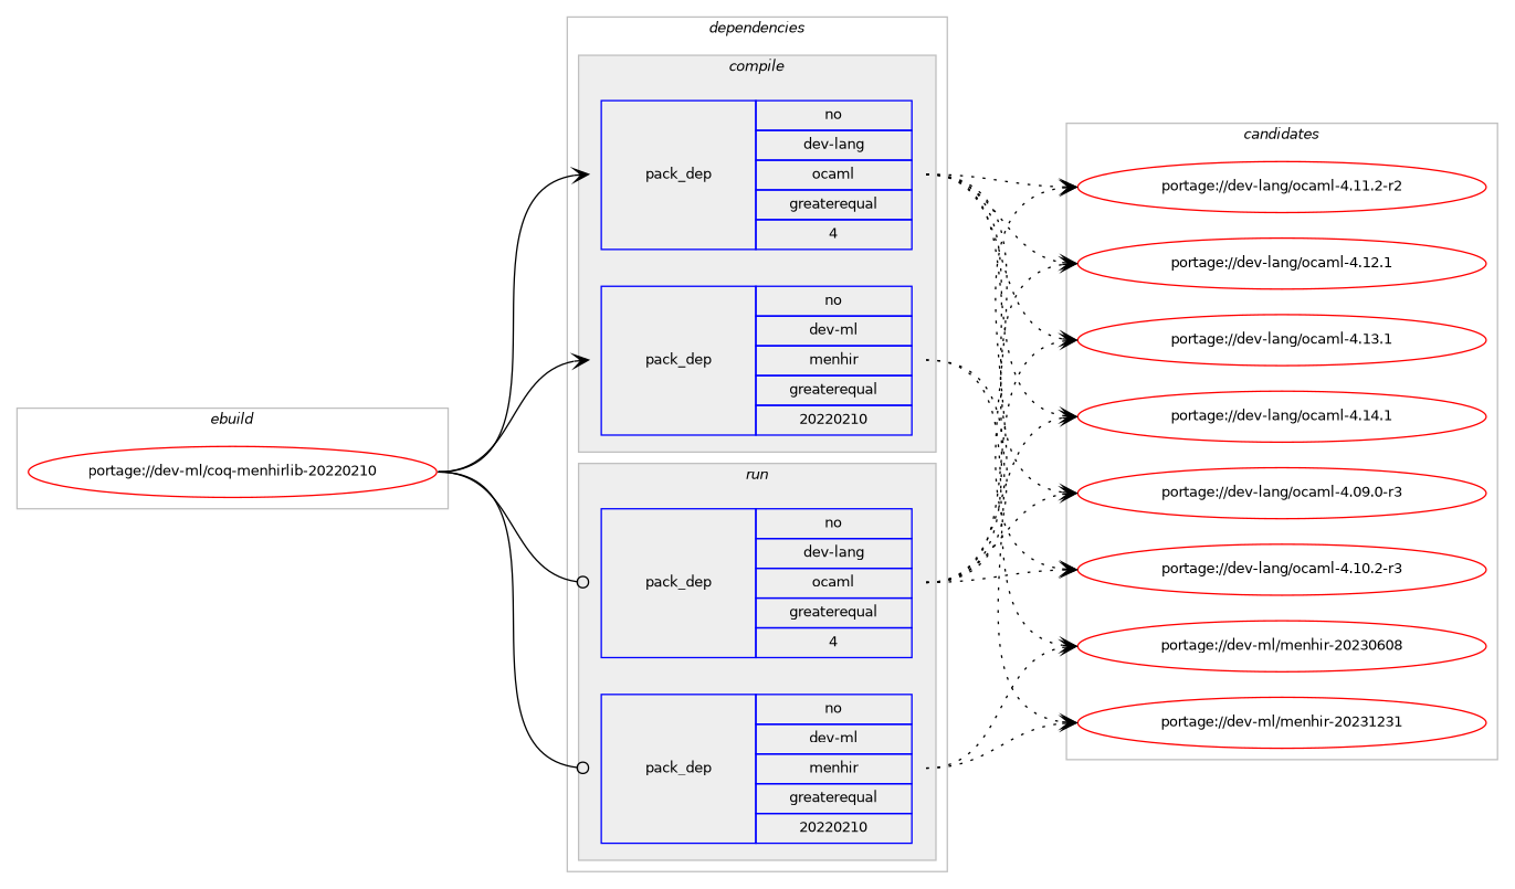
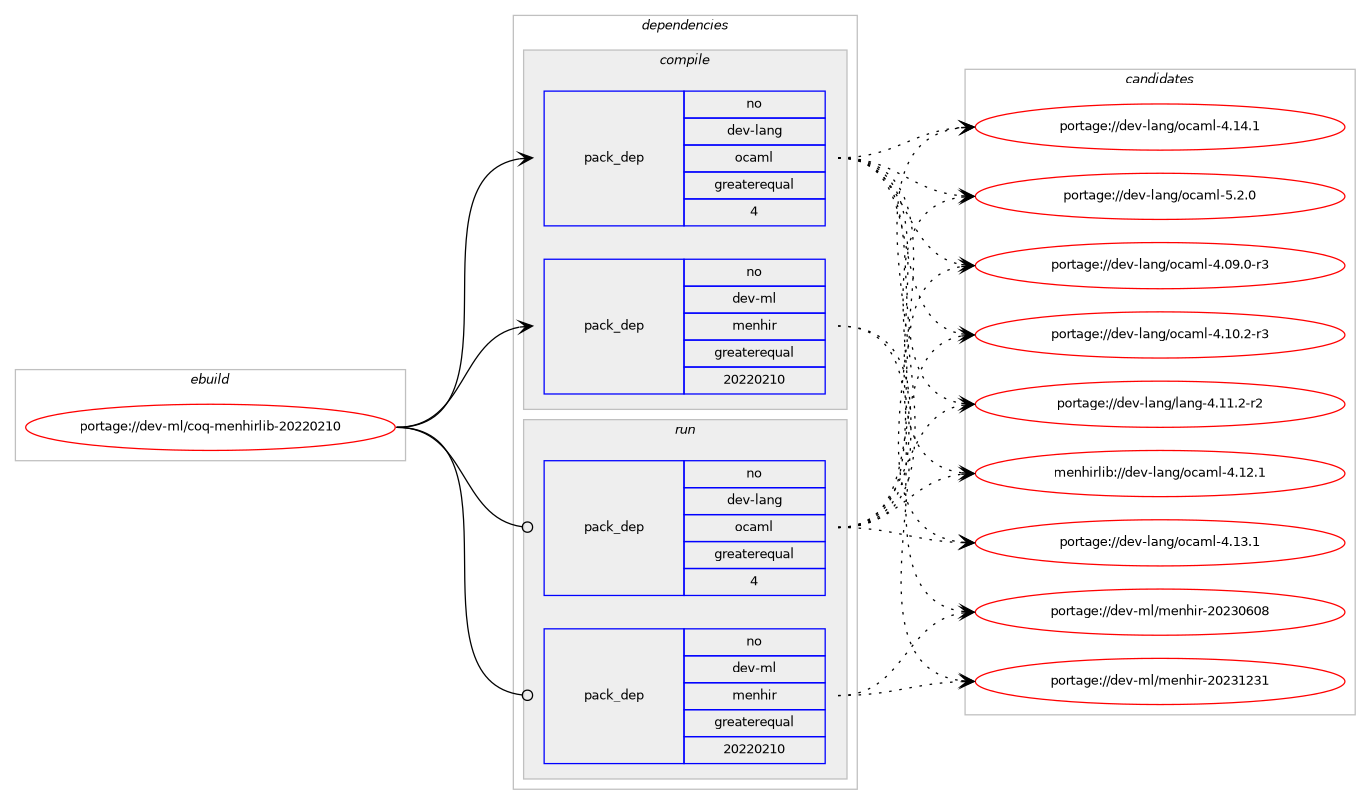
  digraph {
    compound=true
    concentrate=true
    fontname=Helvetica
    fontsize=10
    newrank=true
    rankdir=LR
    ranksep=1.5
    node [color=red fontname=Helvetica fontsize=10]
    edge [arrowhead=vee headport=w style=dotted tailport=e weight=100]
    n1 [label="portage://dev-ml/coq-menhirlib-20220210" width=4]
    n2 [color=blue label=<<TABLE BORDER="0" CELLBORDER="1" CELLSPACING="0" CELLPADDING="4" WIDTH="220"><TR><TD ROWSPAN="6" CELLPADDING="30">pack_dep</TD></TR><TR><TD WIDTH="110">no</TD></TR><TR><TD>dev-lang</TD></TR><TR><TD>ocaml</TD></TR><TR><TD>greaterequal</TD></TR><TR><TD>4</TD></TR></TABLE>> shape=none]
    n3 [color=blue label=<<TABLE BORDER="0" CELLBORDER="1" CELLSPACING="0" CELLPADDING="4" WIDTH="220"><TR><TD ROWSPAN="6" CELLPADDING="30">pack_dep</TD></TR><TR><TD WIDTH="110">no</TD></TR><TR><TD>dev-ml</TD></TR><TR><TD>menhir</TD></TR><TR><TD>greaterequal</TD></TR><TR><TD>20220210</TD></TR></TABLE>> shape=none]
    n4 [color=blue label=<<TABLE BORDER="0" CELLBORDER="1" CELLSPACING="0" CELLPADDING="4" WIDTH="220"><TR><TD ROWSPAN="6" CELLPADDING="30">pack_dep</TD></TR><TR><TD WIDTH="110">no</TD></TR><TR><TD>dev-lang</TD></TR><TR><TD>ocaml</TD></TR><TR><TD>greaterequal</TD></TR><TR><TD>4</TD></TR></TABLE>> shape=none]
    n5 [color=blue label=<<TABLE BORDER="0" CELLBORDER="1" CELLSPACING="0" CELLPADDING="4" WIDTH="220"><TR><TD ROWSPAN="6" CELLPADDING="30">pack_dep</TD></TR><TR><TD WIDTH="110">no</TD></TR><TR><TD>dev-ml</TD></TR><TR><TD>menhir</TD></TR><TR><TD>greaterequal</TD></TR><TR><TD>20220210</TD></TR></TABLE>> shape=none]
    n6 [label="portage://dev-lang/ocaml-4.09.0-r3" width=4]
    n7 [label="portage://dev-lang/ocaml-4.10.2-r3" width=4]
-   n8 [label="portage://dev-lang/ocaml-4.11.2-r2" width=4]
-   n9 [label="portage://dev-lang/ocaml-4.12.1" width=4]
+   n8 [label="portage://dev-lang/lang-4.11.2-r2" width=4]
+   n9 [label="menhirlib://dev-lang/ocaml-4.12.1" width=4]
    n10 [label="portage://dev-lang/ocaml-4.13.1" width=4]
    n11 [label="portage://dev-lang/ocaml-4.14.1" width=4]
+   n12 [label="portage://dev-lang/ocaml-5.2.0" width=4]
    n13 [label="portage://dev-ml/menhir-20230608" width=4]
    n14 [label="portage://dev-ml/menhir-20231231" width=4]
    subgraph cluster_1 {
      color=gray
      label=<<i>ebuild</i>>
      rank=same
      n1
    }
    subgraph cluster_2 {
      color=gray
      label=<<i>dependencies</i>>
      subgraph cluster_3 {
        color=gray
        fillcolor="#eeeeee"
        label=<<i>compile</i>>
        style=filled
        subgraph sub_4 {
          color=gray
          fillcolor="#eeeeee"
          label=<<i>compile</i>>
          style=filled
          n2
        }
        subgraph sub_5 {
          color=gray
          fillcolor="#eeeeee"
          label=<<i>compile</i>>
          style=filled
          n3
        }
      }
      subgraph cluster_6 {
        color=gray
        fillcolor="#eeeeee"
        label=<<i>compile and run</i>>
        style=filled
      }
      subgraph cluster_7 {
        color=gray
        fillcolor="#eeeeee"
        label=<<i>run</i>>
        style=filled
        subgraph sub_8 {
          color=gray
          fillcolor="#eeeeee"
          label=<<i>run</i>>
          style=filled
          n4
        }
        subgraph sub_9 {
          color=gray
          fillcolor="#eeeeee"
          label=<<i>run</i>>
          style=filled
          n5
        }
      }
    }
    subgraph cluster_10 {
      color=gray
      label=<<i>candidates</i>>
      rank=same
      subgraph sub_11 {
        color=black
        label=<<i>candidates</i>>
        nodesep=1
        rank=same
        n6
        n7
        n8
        n9
        n10
        n11
+       n12
      }
      subgraph sub_12 {
        color=black
        label=<<i>candidates</i>>
        nodesep=1
        rank=same
        n13
        n14
      }
      subgraph sub_13 {
        color=black
        label=<<i>candidates</i>>
        nodesep=1
        rank=same
        n6
        n7
        n8
        n9
        n10
        n11
+       n12
      }
      subgraph sub_14 {
        color=black
        label=<<i>candidates</i>>
        nodesep=1
        rank=same
        n13
        n14
      }
    }
    n1 -> n2 [style=solid weight=20]
    n1 -> n3 [style=solid weight=20]
    n1 -> n4 [arrowhead=odot style=solid weight=20]
    n1 -> n5 [arrowhead=odot style=solid weight=20]
    n2 -> n6
    n2 -> n7
    n2 -> n8
    n2 -> n9
    n2 -> n10
    n2 -> n11
+   n2 -> n12
    n3 -> n13
    n3 -> n14
    n4 -> n6
    n4 -> n7
    n4 -> n8
    n4 -> n9
    n4 -> n10
    n4 -> n11
+   n4 -> n12
    n5 -> n13
    n5 -> n14
  }
